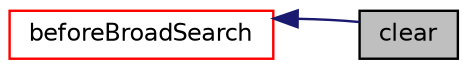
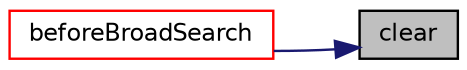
  digraph {
    rankdir=RL
    node [fontname=Helvetica fontsize=10 shape=record style=filled]
    n1 [color=black fillcolor=grey75 fontcolor=black height=0.2 label=clear width=0.4]
    n2 [color=red fillcolor=white height=0.2 label=beforeBroadSearch width=0.4]
-   n2 -> n1 [color=midnightblue dir=back fontname=Helvetica fontsize=10 labelfontname=Helvetica labelfontsize=10 style=solid]
+   n1 -> n2 [color=midnightblue dir=back fontname=Helvetica fontsize=10 labelfontname=Helvetica labelfontsize=10 style=solid]
  }
